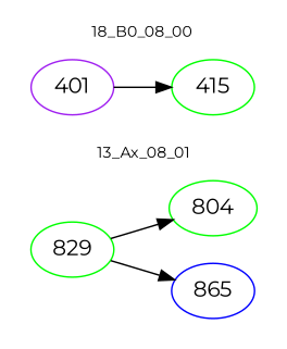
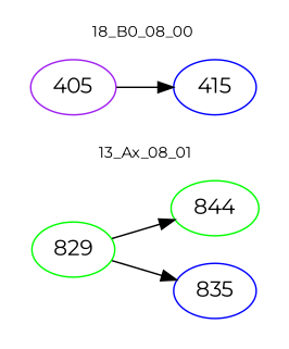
  digraph {
    fontname=Montserrat
    rankdir=LR
    node [color=green fontname=Montserrat]
    edge [color=black fontname=Montserrat]
    n1 [label=829]
-   n2 [color=blue label=865]
-   n3 [label=804]
-   n4 [color=purple label=401]
-   n5 [label=415]
+   n2 [color=blue label=835]
+   n3 [label=844]
+   n4 [color=purple label=405]
+   n5 [color=blue label=415]
    subgraph cluster_1 {
      color=white
      fontsize=10
      label="13_Ax_08_01"
      n1
      n2
      n3
    }
    subgraph cluster_2 {
      color=white
      fontsize=10
      label="18_B0_08_00"
      n4
      n5
    }
    n1 -> n2
    n1 -> n3
    n4 -> n5
  }
